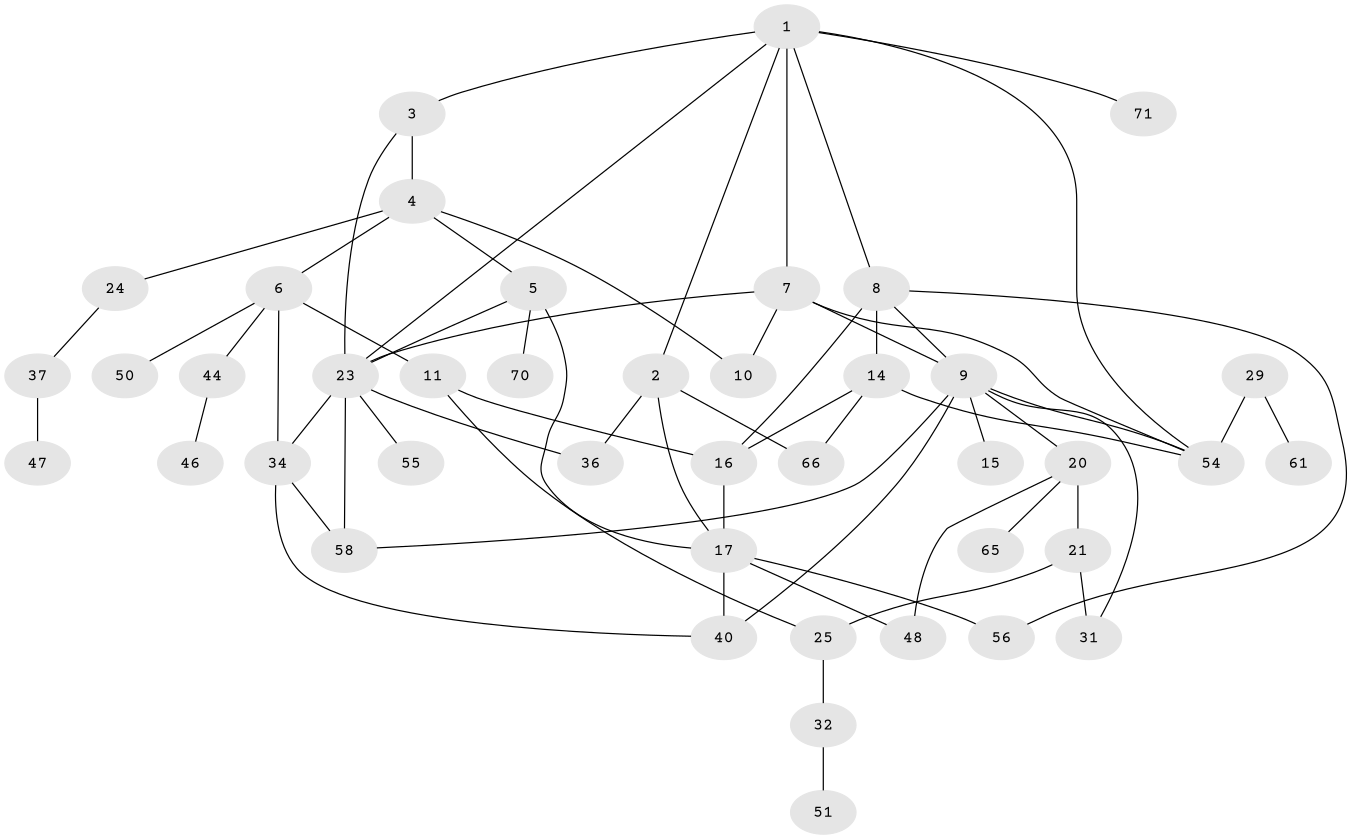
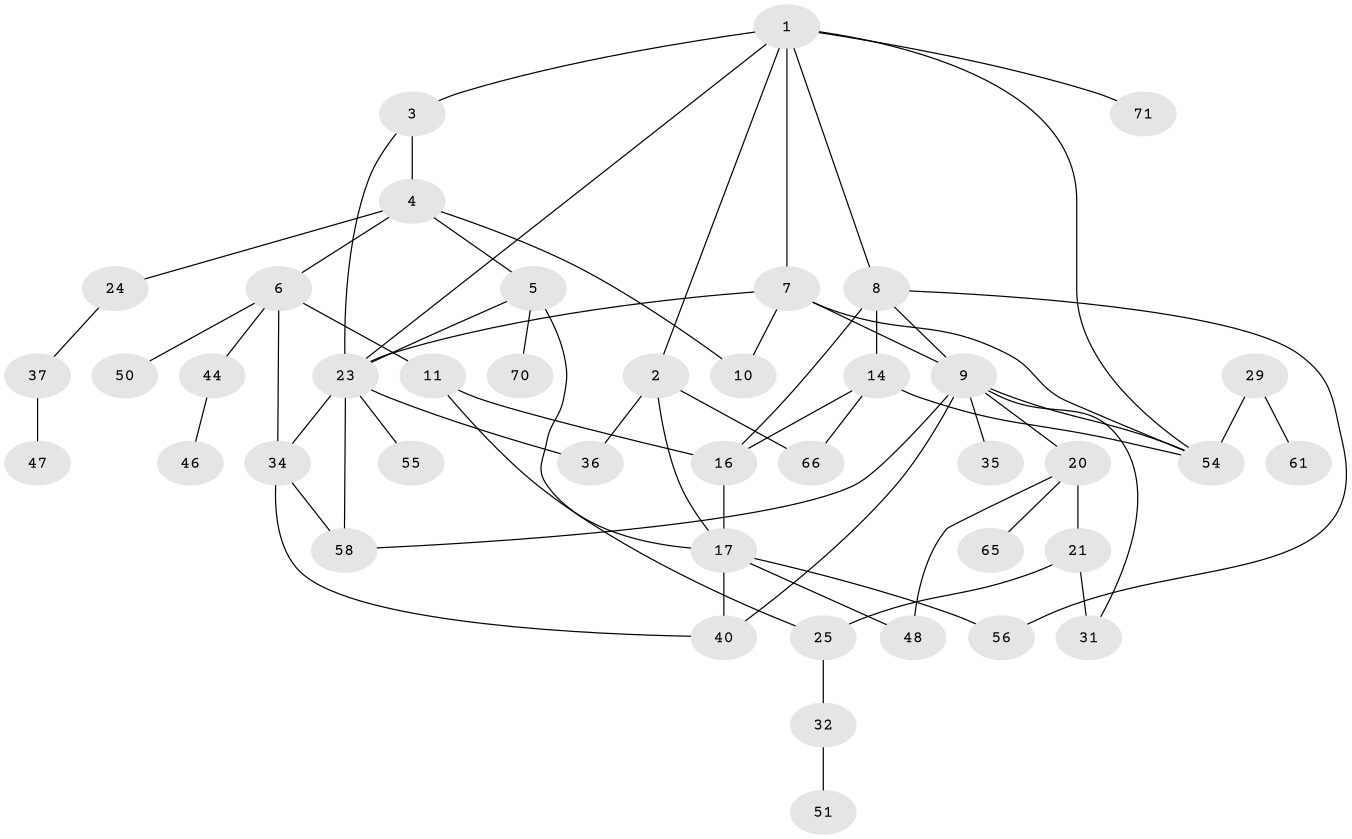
  graph {
    fontname="Courier Prime"
    node [color=gray90 fontname="Courier Prime" style=filled]
    edge [fontname="Courier Prime"]
    1
    2
    3
    7 [super="+53+67"]
    8 [super="+26"]
    23 [super="+28+27"]
    54 [super="+57"]
    71
    17 [super="+35+42"]
    36
    66
    4
    10 [super="+43"]
    9 [super="+12+18"]
    14 [super="+33+64"]
    16 [super="+19+30"]
    56
    34 [super="+45"]
    58
    55
    40 [super="+49"]
    48
    5 [super="+59"]
    6
    24
    70
    11
    44
    50
    37
    25
    46
-   15
+   15 [label=35]
    20 [super="+38+39+60"]
    31
    29 [super="+52"]
    61
    21
    65
    32
    47
    51
    1 -- 2
    1 -- 3
    1 -- 7
    1 -- 8
    1 -- 23
    1 -- 54
    1 -- 71
    2 -- 17
    2 -- 36
    2 -- 66
    3 -- 23
    3 -- 4
    7 -- 23
    7 -- 54
    7 -- 10
    7 -- 9
    8 -- 9
    8 -- 14
    8 -- 16
    8 -- 56
    23 -- 36
    23 -- 34
    23 -- 58
    23 -- 55
    17 -- 56
    17 -- 40
    17 -- 48
    4 -- 10
    4 -- 5 [weight=2]
    4 -- 6
    4 -- 24
    9 -- 54
    9 -- 58
    9 -- 40
    9 -- 15
    9 -- 20
    9 -- 31
    14 -- 54
    14 -- 66
    14 -- 16
    16 -- 17
    34 -- 58
    34 -- 40
    5 -- 23
    5 -- 17
    5 -- 70
    6 -- 34
    6 -- 11
    6 -- 44
    6 -- 50
    24 -- 37
    11 -- 16
    11 -- 25
    44 -- 46
    37 -- 47
    25 -- 32
    20 -- 48
    20 -- 21
    20 -- 65
    29 -- 54
    29 -- 61
    21 -- 25
    21 -- 31
    32 -- 51
  }
